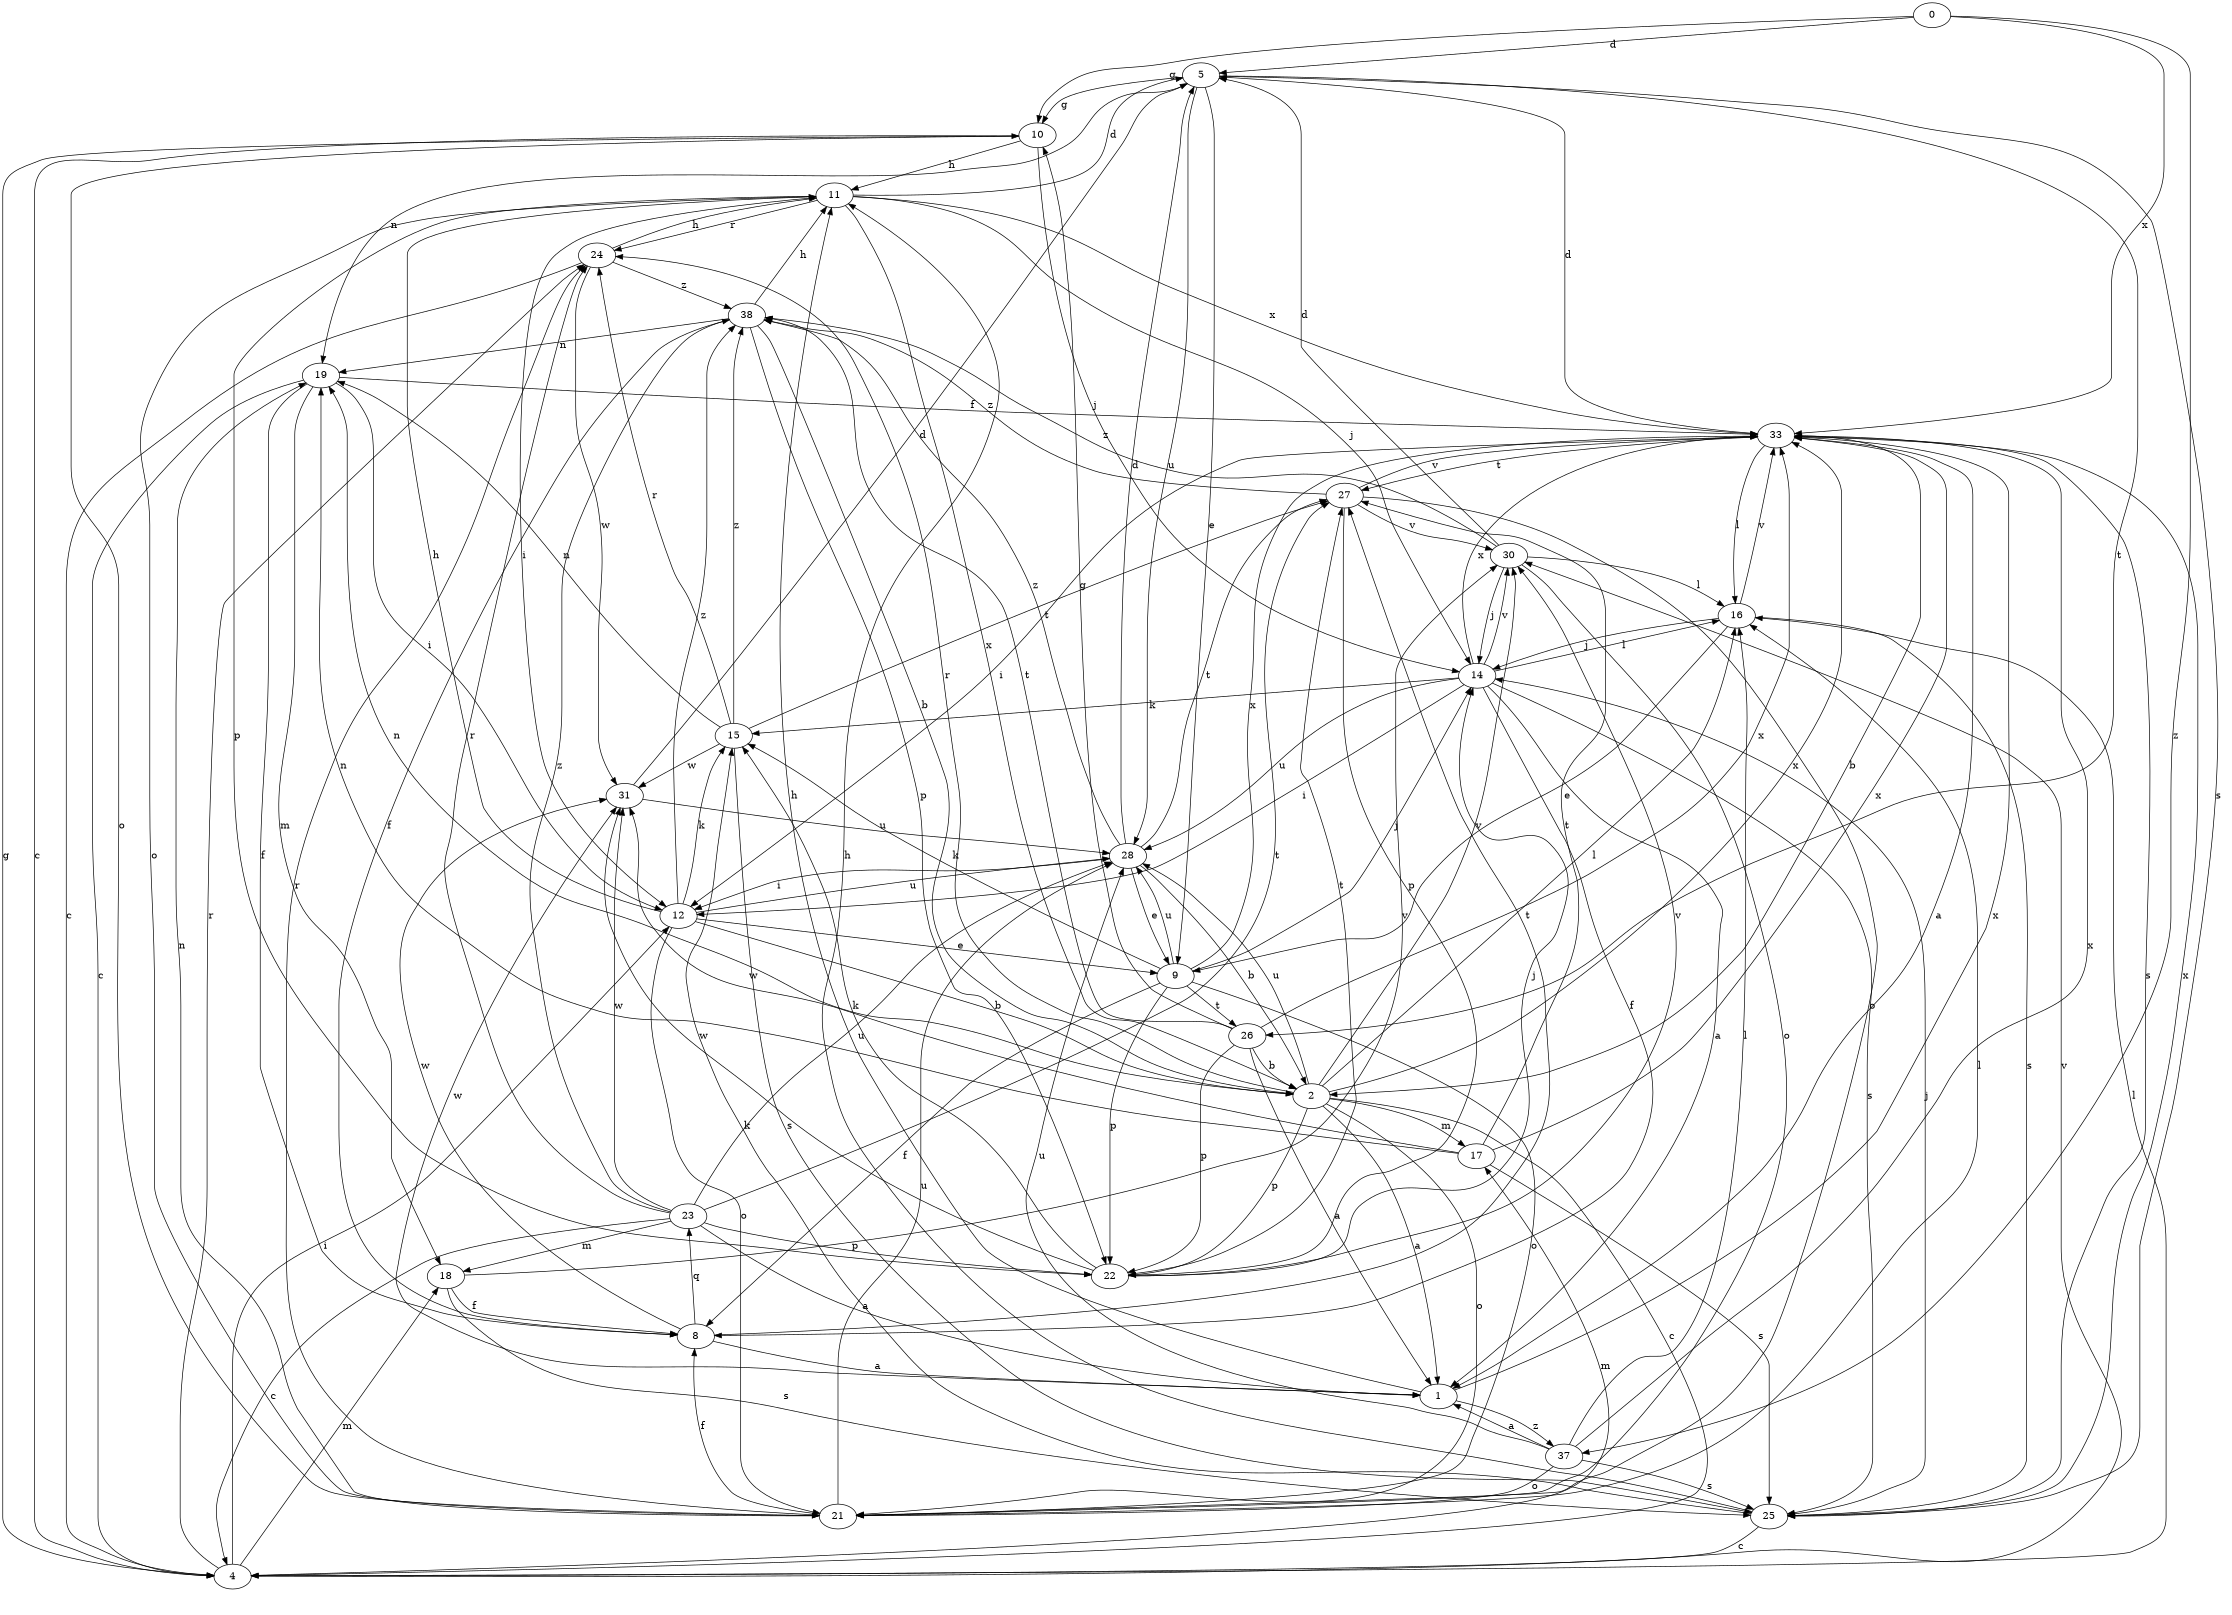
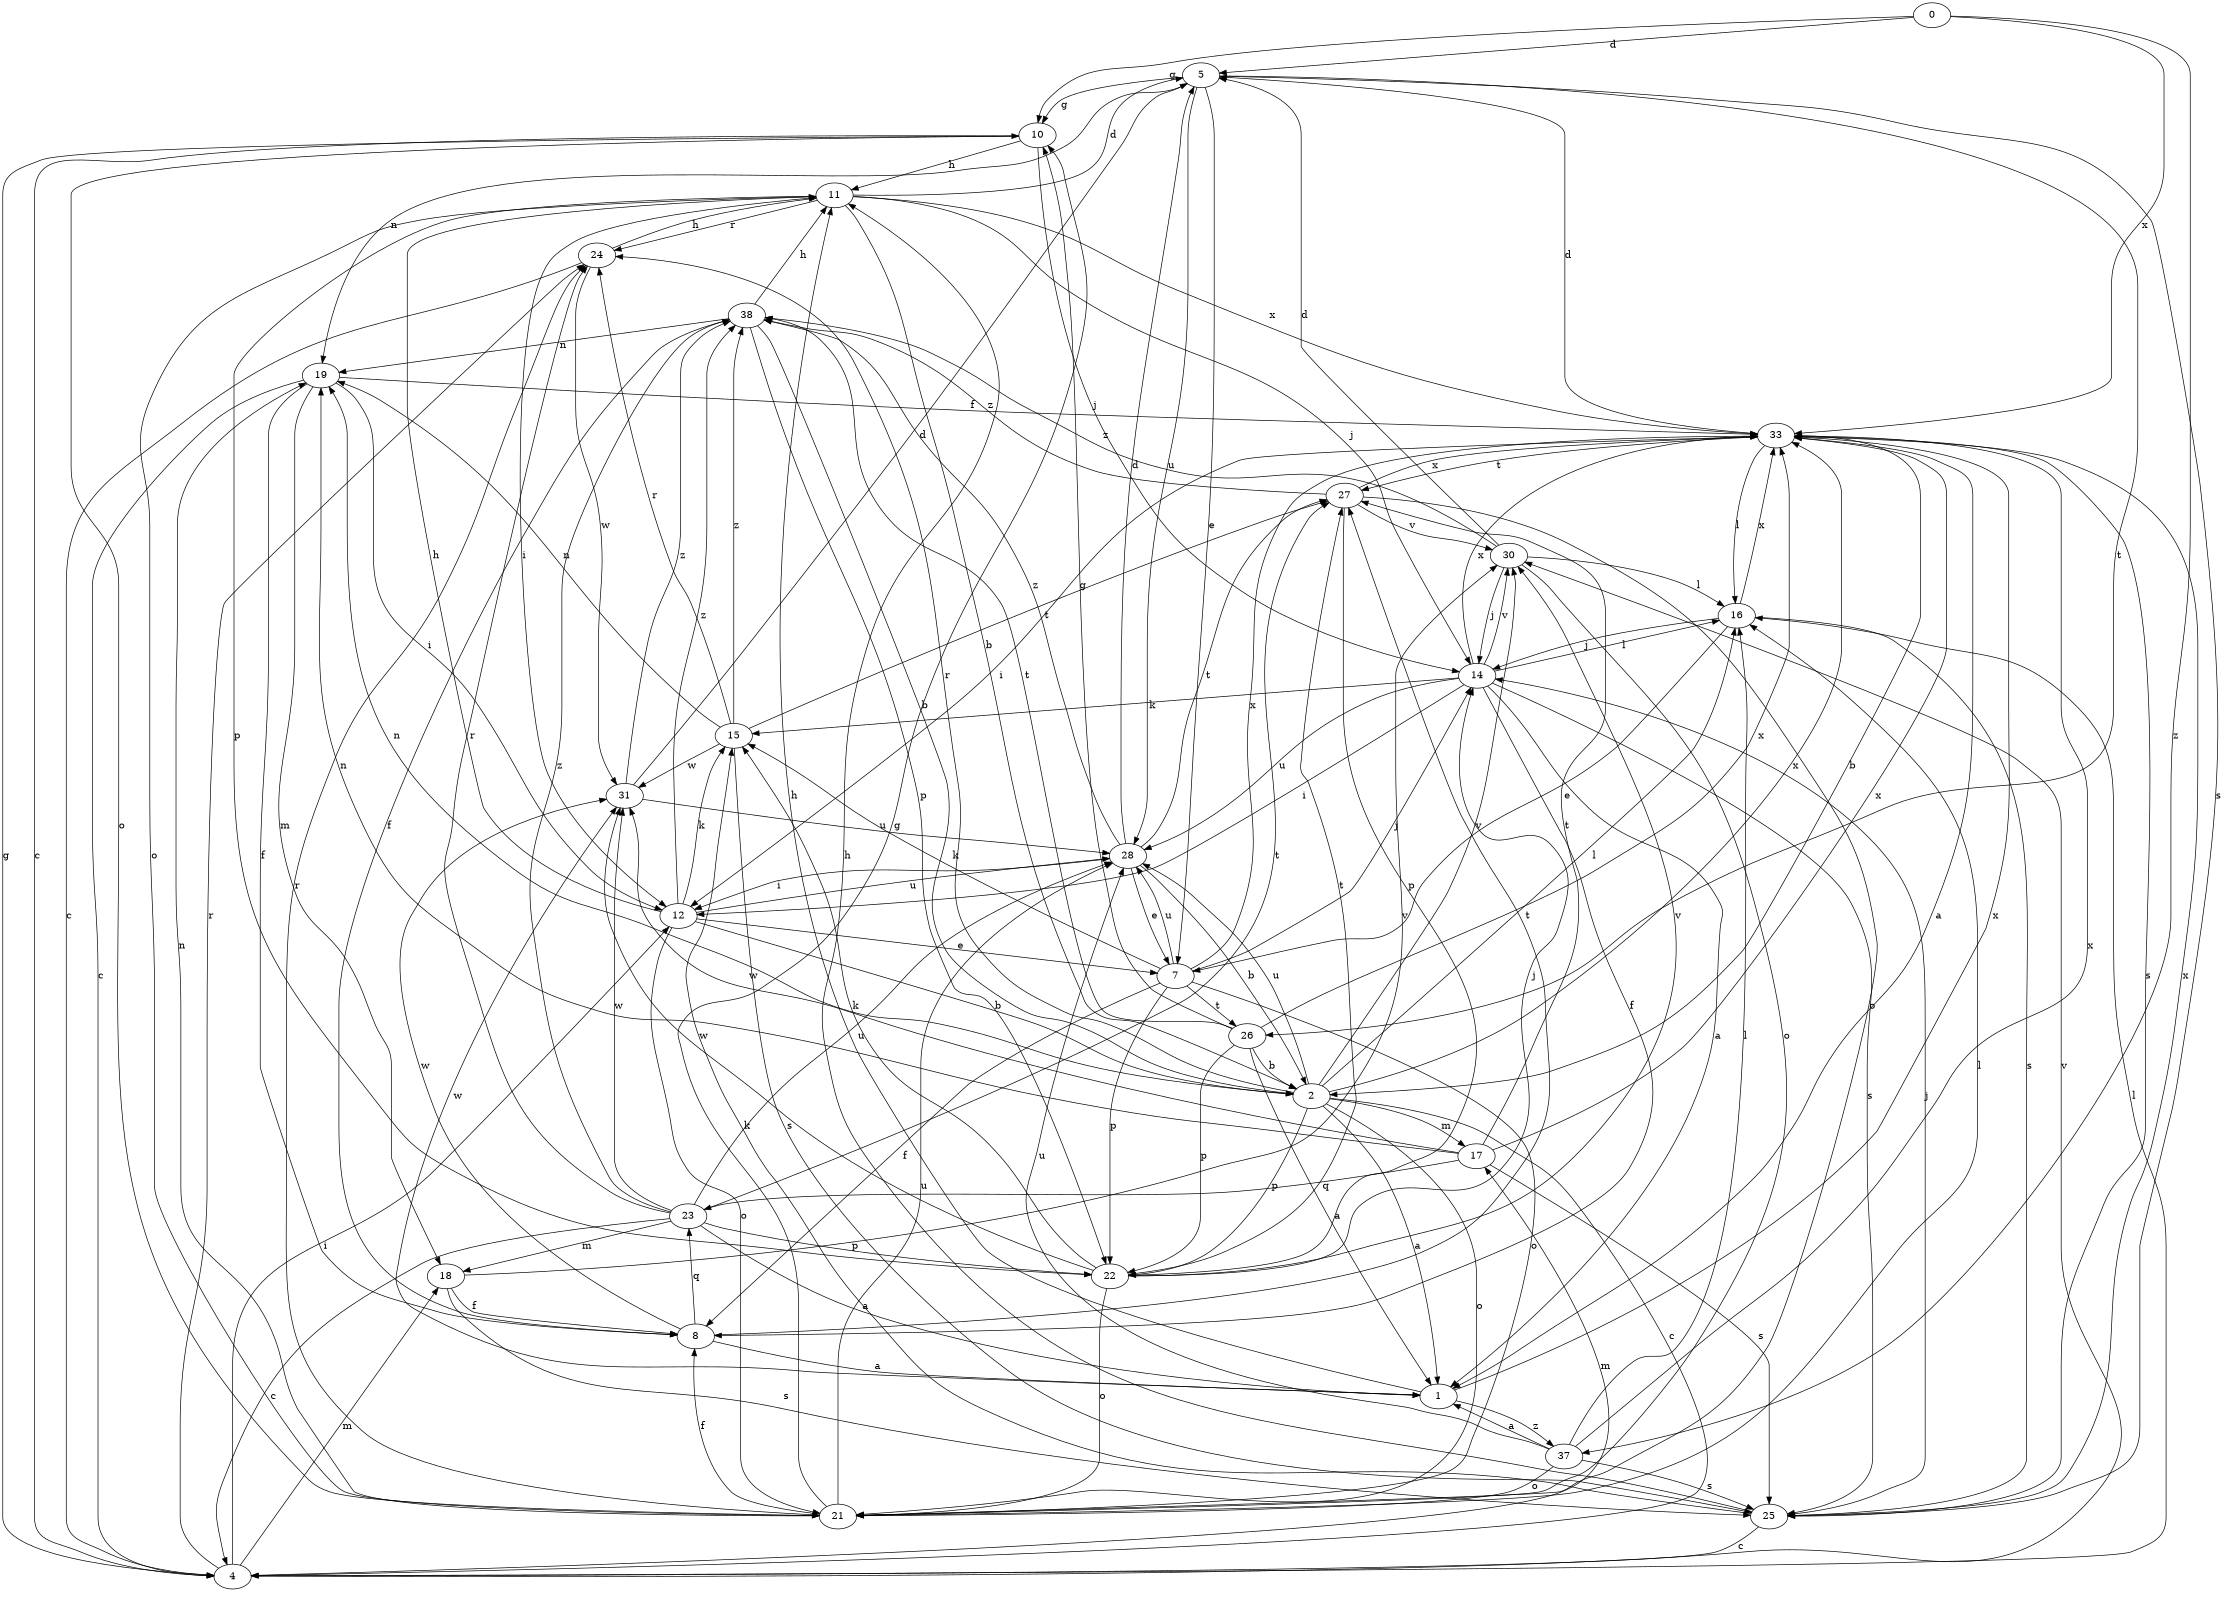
  strict digraph {
    0
    5
    10
    33
    37
    19
    28
-   7 [label=9]
+   7
    25
    26
    11
    4
    21
    14
    1
    2
    16
    12
    27
    31
    22
    24
    17
    30
    18
    23
    8
    15
    38
    0 -> 5 [label=d]
    0 -> 10 [label=g]
    0 -> 33 [label=x]
    0 -> 37 [label=z]
    5 -> 10 [label=g]
    5 -> 19 [label=n]
    5 -> 28 [label=u]
    5 -> 7 [label=e]
    5 -> 25 [label=s]
    5 -> 26 [label=t]
    10 -> 11 [label=h]
    10 -> 4 [label=c]
    10 -> 21 [label=o]
    10 -> 14 [label=j]
    33 -> 5 [label=d]
    33 -> 25 [label=s]
    33 -> 1 [label=a]
    33 -> 2 [label=b]
    33 -> 16 [label=l]
    33 -> 12 [label=i]
    33 -> 27 [label=t]
    37 -> 33 [label=x]
    37 -> 28 [label=u]
    37 -> 25 [label=s]
    37 -> 21 [label=o]
    37 -> 1 [label=a]
    37 -> 16 [label=l]
    19 -> 33 [label=f]
    19 -> 4 [label=c]
    19 -> 12 [label=i]
    19 -> 18 [label=m]
    19 -> 8 [label=f]
    28 -> 5 [label=d]
    28 -> 7 [label=e]
    28 -> 2 [label=b]
    28 -> 12 [label=i]
    28 -> 27 [label=t]
    28 -> 38 [label=z]
    7 -> 33 [label=x]
    7 -> 28 [label=u]
    7 -> 26 [label=t]
    7 -> 21 [label=o]
    7 -> 14 [label=j]
    7 -> 22 [label=p]
    7 -> 8 [label=f]
    7 -> 15 [label=k]
    25 -> 33 [label=x]
    25 -> 11 [label=h]
    25 -> 4 [label=c]
    25 -> 14 [label=j]
    25 -> 15 [label=k]
    26 -> 10 [label=g]
    26 -> 33 [label=x]
    26 -> 1 [label=a]
    26 -> 2 [label=b]
    26 -> 22 [label=p]
    26 -> 38 [label=t]
    11 -> 5 [label=d]
    11 -> 33 [label=x]
    11 -> 21 [label=o]
    11 -> 14 [label=j]
-   11 -> 2 [label=x]
+   11 -> 2 [label=b]
    11 -> 12 [label=i]
    11 -> 22 [label=p]
    11 -> 24 [label=r]
    4 -> 10 [label=g]
    4 -> 16 [label=l]
    4 -> 12 [label=i]
    4 -> 24 [label=r]
    4 -> 17 [label=m]
    4 -> 30 [label=v]
    4 -> 18 [label=m]
+   21 -> 10 [label=g]
    21 -> 19 [label=n]
    21 -> 28 [label=u]
    21 -> 16 [label=l]
    21 -> 24 [label=r]
    21 -> 8 [label=f]
    14 -> 33 [label=x]
    14 -> 28 [label=u]
    14 -> 25 [label=s]
    14 -> 1 [label=a]
    14 -> 16 [label=l]
    14 -> 12 [label=i]
    14 -> 30 [label=v]
    14 -> 8 [label=f]
    14 -> 15 [label=k]
    1 -> 33 [label=x]
    1 -> 37 [label=z]
    1 -> 11 [label=h]
    1 -> 31 [label=w]
    2 -> 33 [label=x]
    2 -> 19 [label=n]
    2 -> 28 [label=u]
    2 -> 4 [label=c]
    2 -> 21 [label=o]
    2 -> 1 [label=a]
    2 -> 16 [label=l]
    2 -> 22 [label=p]
    2 -> 24 [label=r]
    2 -> 17 [label=m]
    2 -> 30 [label=v]
-   16 -> 33 [label=v]
+   16 -> 33 [label=x]
    16 -> 7 [label=e]
    16 -> 25 [label=s]
    16 -> 14 [label=j]
    12 -> 28 [label=u]
    12 -> 7 [label=e]
    12 -> 11 [label=h]
    12 -> 21 [label=o]
    12 -> 2 [label=b]
    12 -> 15 [label=k]
    12 -> 38 [label=z]
-   27 -> 33 [label=v]
+   27 -> 33 [label=x]
    27 -> 21 [label=o]
    27 -> 22 [label=p]
    27 -> 30 [label=v]
    27 -> 38 [label=z]
    31 -> 5 [label=d]
    31 -> 28 [label=u]
+   22 -> 21 [label=o]
    22 -> 14 [label=j]
    22 -> 27 [label=t]
    22 -> 31 [label=w]
    22 -> 30 [label=v]
    22 -> 15 [label=k]
    24 -> 11 [label=h]
    24 -> 4 [label=c]
    24 -> 31 [label=w]
-   24 -> 38 [label=z]
+   31 -> 38 [label=z]
    17 -> 33 [label=x]
    17 -> 19 [label=n]
    17 -> 25 [label=s]
    17 -> 27 [label=t]
    17 -> 31 [label=w]
+   17 -> 23 [label=q]
    30 -> 5 [label=d]
    30 -> 21 [label=o]
    30 -> 14 [label=j]
    30 -> 16 [label=l]
    30 -> 38 [label=z]
    18 -> 25 [label=s]
    18 -> 30 [label=v]
    18 -> 8 [label=f]
    23 -> 28 [label=u]
    23 -> 4 [label=c]
    23 -> 1 [label=a]
    23 -> 27 [label=t]
    23 -> 31 [label=w]
    23 -> 22 [label=p]
    23 -> 24 [label=r]
    23 -> 18 [label=m]
    23 -> 38 [label=z]
    8 -> 1 [label=a]
    8 -> 27 [label=t]
    8 -> 31 [label=w]
    8 -> 23 [label=q]
    15 -> 19 [label=n]
    15 -> 25 [label=s]
    15 -> 27 [label=t]
    15 -> 31 [label=w]
    15 -> 24 [label=r]
    15 -> 38 [label=z]
    38 -> 19 [label=n]
    38 -> 11 [label=h]
    38 -> 2 [label=b]
    38 -> 22 [label=p]
    38 -> 8 [label=f]
  }
